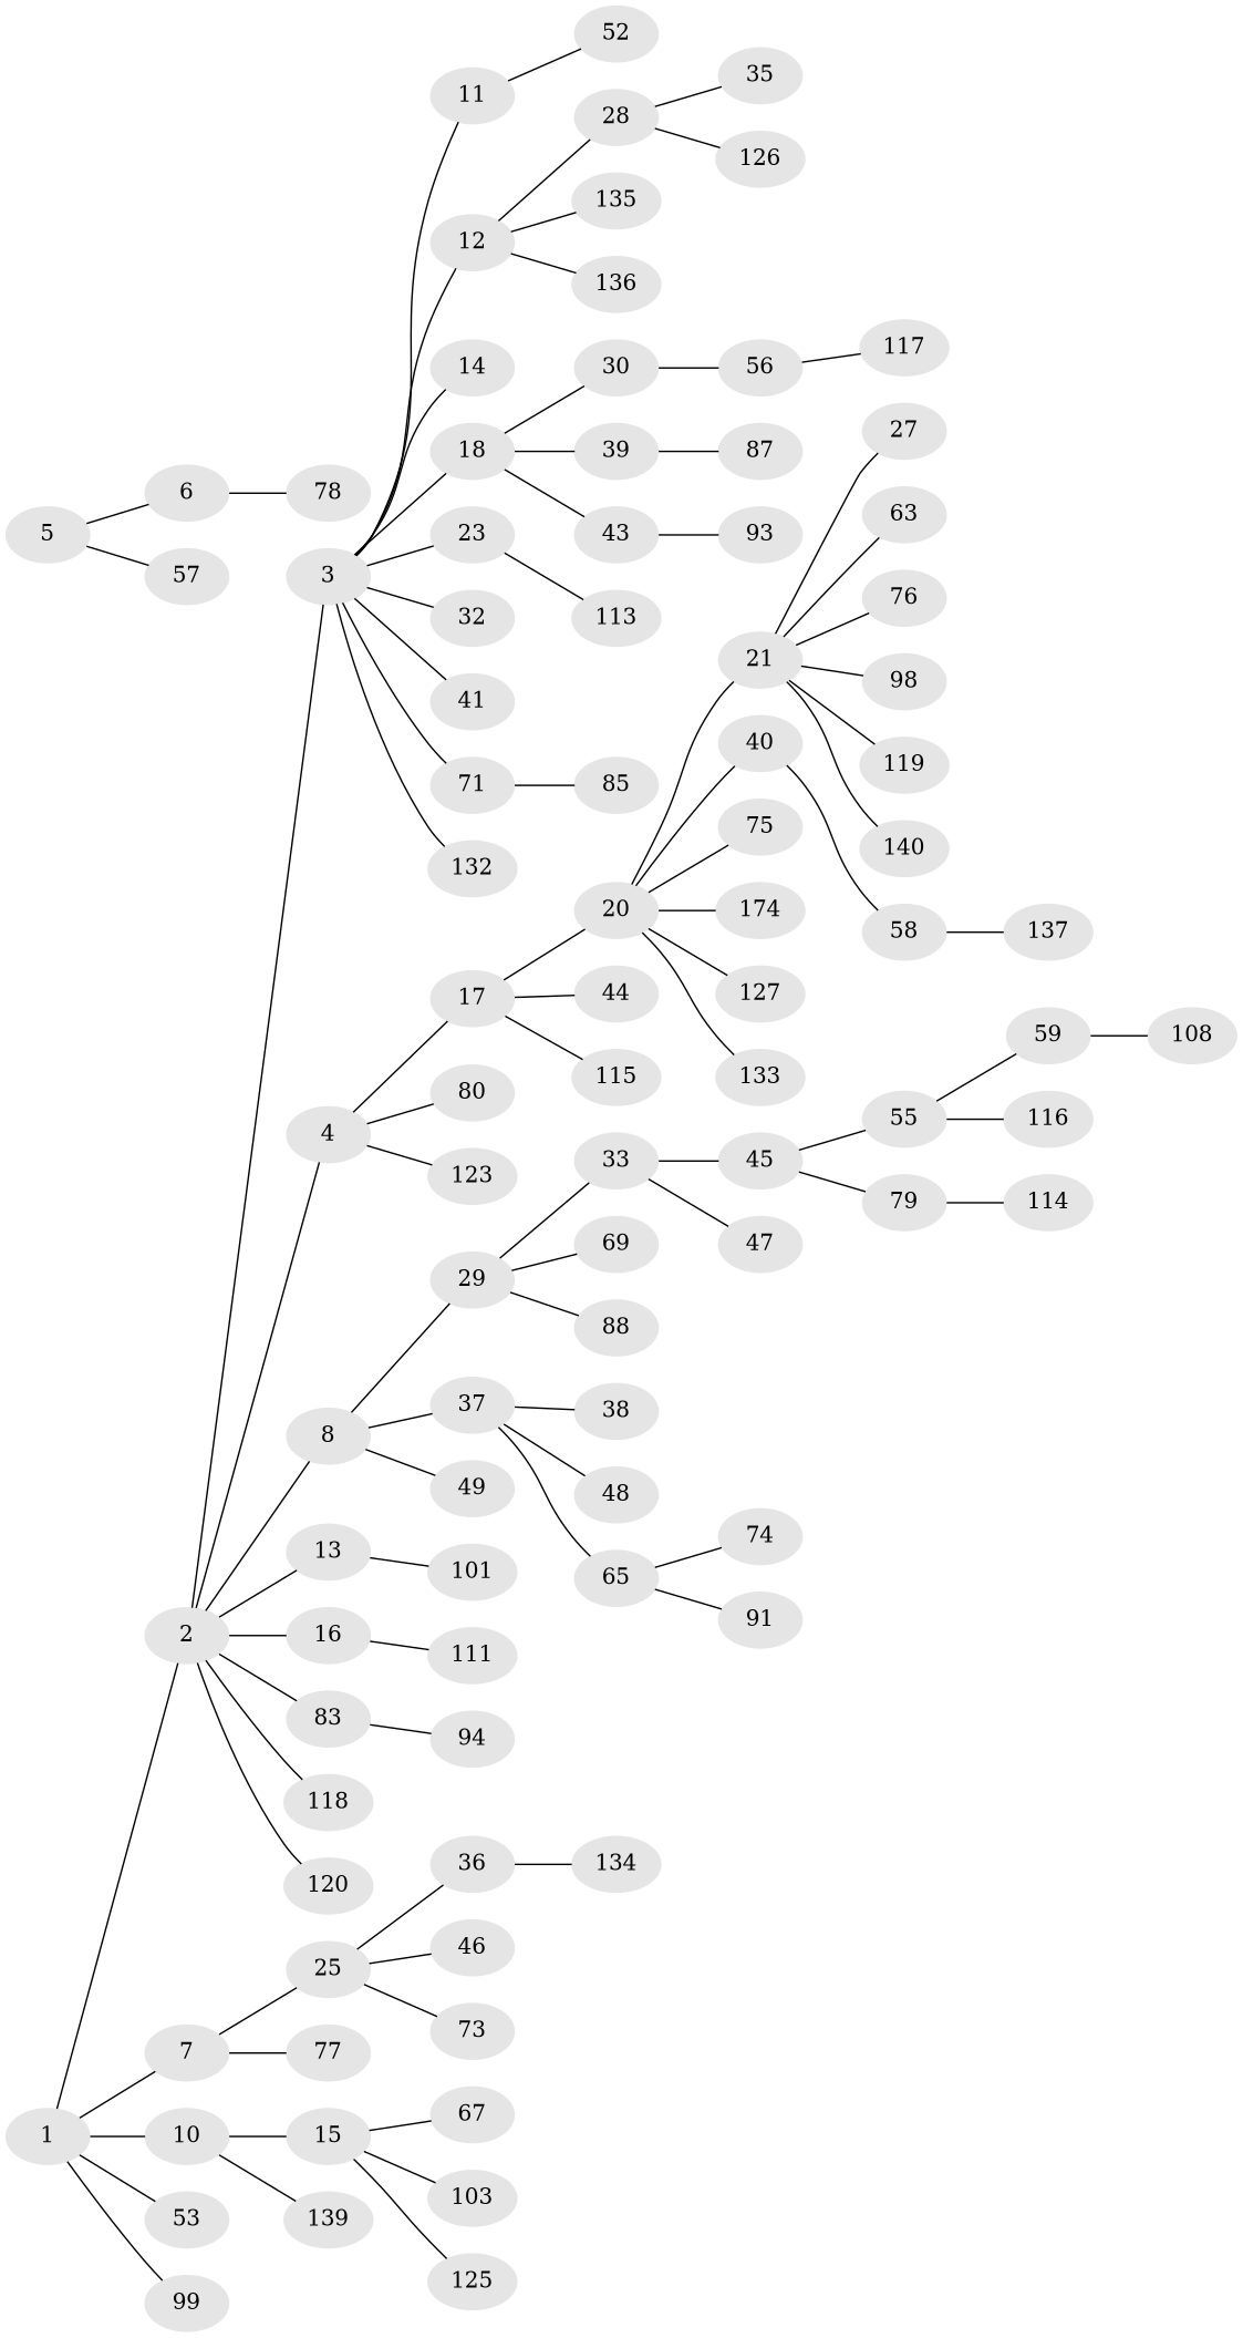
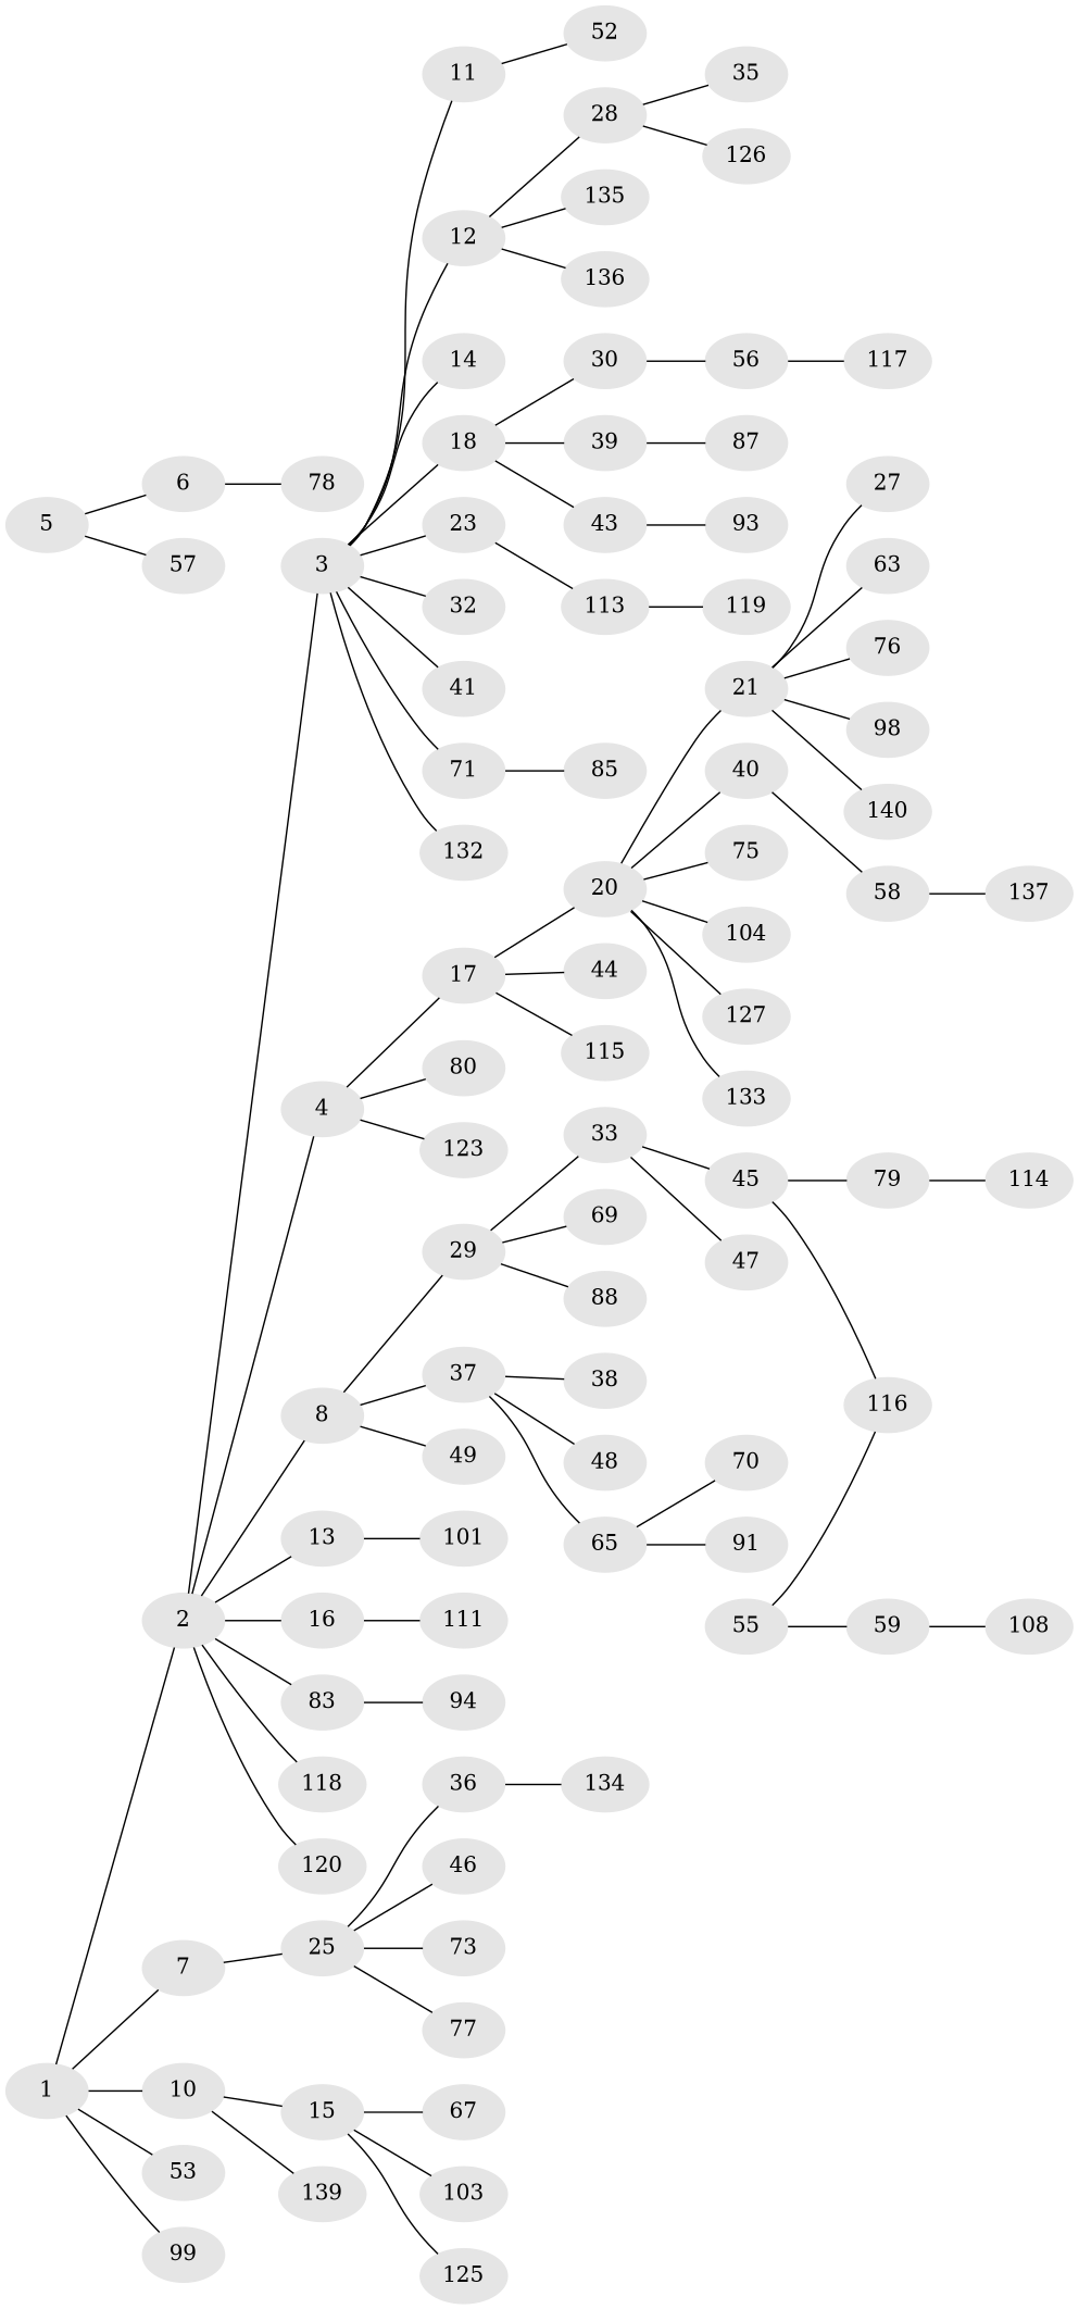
  graph {
    rankdir=LR
    node [color=gray90 style=filled]
    1 [super="+95"]
    2 [super="+102"]
    7 [super="+92"]
    10 [super="+68"]
    53
    99
    3 [super="+9"]
    4 [super="+131"]
    8 [super="+24"]
    13
    16 [super="+86"]
    83
    118
    120
    25 [super="+107"]
    15 [super="+34"]
    139
    11
    12 [super="+26"]
    14 [super="+19"]
    18 [super="+22"]
    23
    32
    41 [super="+110"]
    71 [super="+72"]
    132
    17 [super="+70"]
    80
    123
    6 [super="+81"]
    5
    57 [super="+84"]
    29 [super="+89"]
    37 [super="+42"]
    49
    101
    111
    94
    52
    28 [super="+90"]
    135
    136
    30 [super="+31"]
    39 [super="+64"]
    43 [super="+138"]
    113
    85 [super="+105"]
    20 [super="+54"]
    44 [super="+96"]
    115
    78
    36 [super="+128"]
    46
    73 [super="+82"]
    77
    33 [super="+51"]
    69
    88 [super="+141"]
    38 [super="+109"]
    48
    65
    67
    103 [super="+106"]
    125
    35
    126
    21 [super="+62"]
    40 [super="+61"]
    75
-   104 [label=174]
+   104
    127
    133
    56 [super="+97"]
    87
    93
    27 [super="+124"]
    63
    76 [super="+130"]
    98 [super="+100"]
    119
    140
    58 [super="+112"]
    134
    45 [super="+50"]
    47
    117
    55 [super="+60"]
    79
-   74 [super="+121"]
+   74 [super="+121" label=70]
    91
    137
    59 [super="+66"]
    116 [super="+122"]
    114
    108
    1 -- 2
    1 -- 7
    1 -- 10
    1 -- 53
    1 -- 99
    2 -- 3
    2 -- 4
    2 -- 8
    2 -- 13
    2 -- 16
    2 -- 83
    2 -- 118
    2 -- 120
    7 -- 25
    10 -- 15
    10 -- 139
    3 -- 11
    3 -- 12
    3 -- 14
    3 -- 18
    3 -- 23
    3 -- 32
    3 -- 41
    3 -- 71
    3 -- 132
    4 -- 17
    4 -- 80
    4 -- 123
    8 -- 29
    8 -- 37
    8 -- 49
    13 -- 101
    16 -- 111
    83 -- 94
    25 -- 36
    25 -- 46
    25 -- 73
-   7 -- 77
+   25 -- 77
    15 -- 67
    15 -- 103
    15 -- 125
    11 -- 52
    12 -- 28
    12 -- 135
    12 -- 136
    18 -- 30
    18 -- 39
    18 -- 43
    23 -- 113
    71 -- 85
    17 -- 20
    17 -- 44
    17 -- 115
    6 -- 78
    5 -- 6
    5 -- 57
    29 -- 33
    29 -- 69
    29 -- 88
    37 -- 38
    37 -- 48
    37 -- 65
    28 -- 35
    28 -- 126
    30 -- 56
    39 -- 87
    43 -- 93
    20 -- 21
    20 -- 40
    20 -- 75
    20 -- 104
    20 -- 127
    20 -- 133
    36 -- 134
    33 -- 45
    33 -- 47
    65 -- 74
    65 -- 91
    21 -- 27
    21 -- 63
    21 -- 76
    21 -- 98
-   21 -- 119
+   113 -- 119
    21 -- 140
    40 -- 58
    56 -- 117
    58 -- 137
-   45 -- 55
+   45 -- 116
    45 -- 79
    55 -- 59
    55 -- 116
    79 -- 114
    59 -- 108
  }
